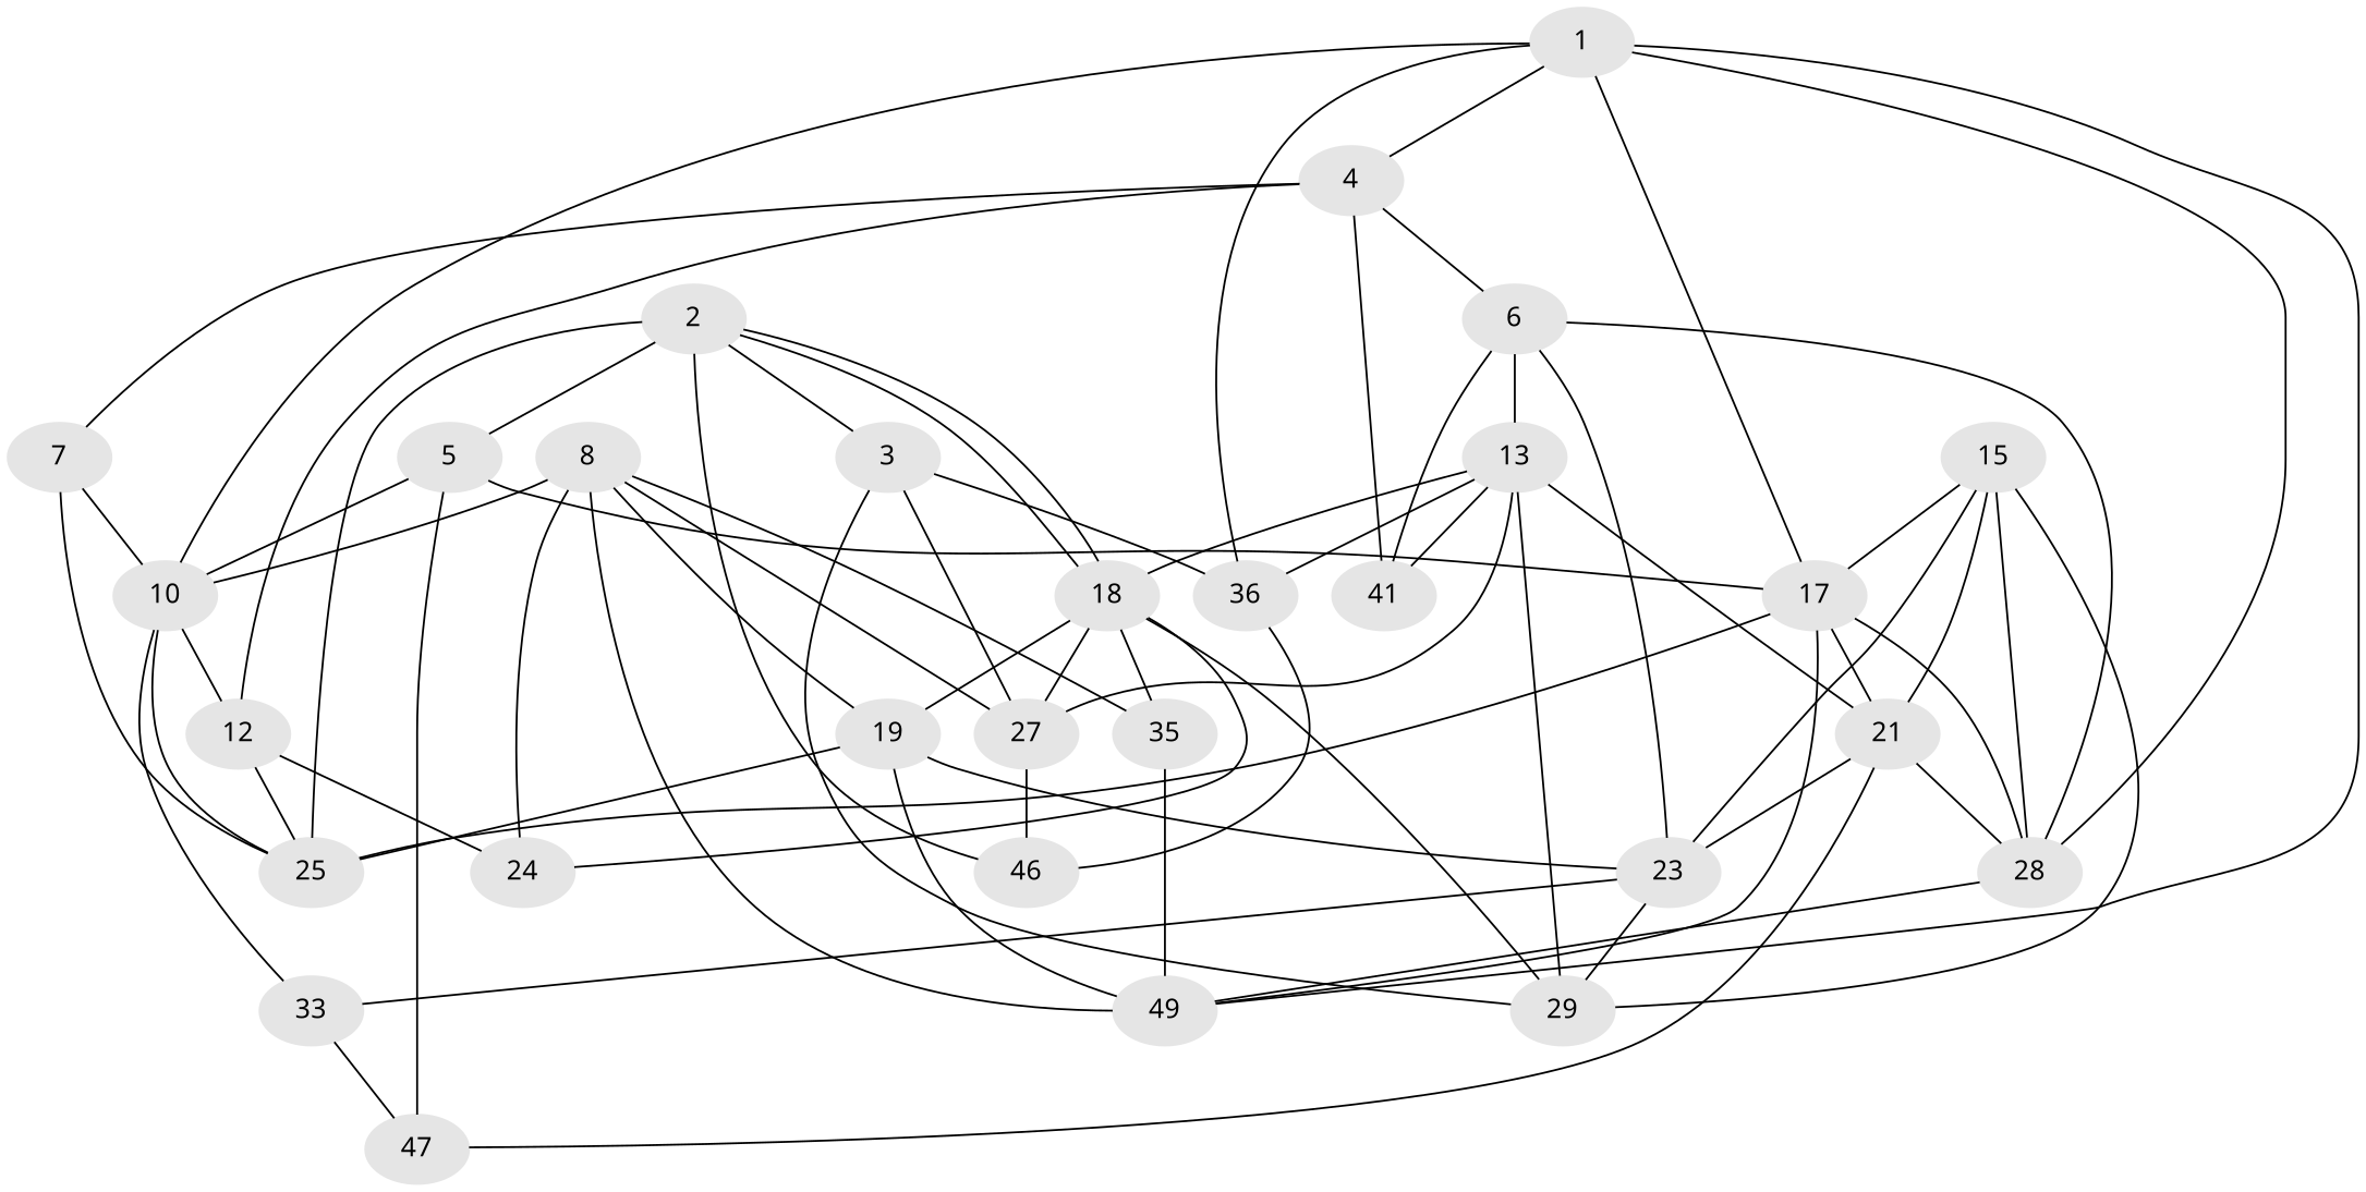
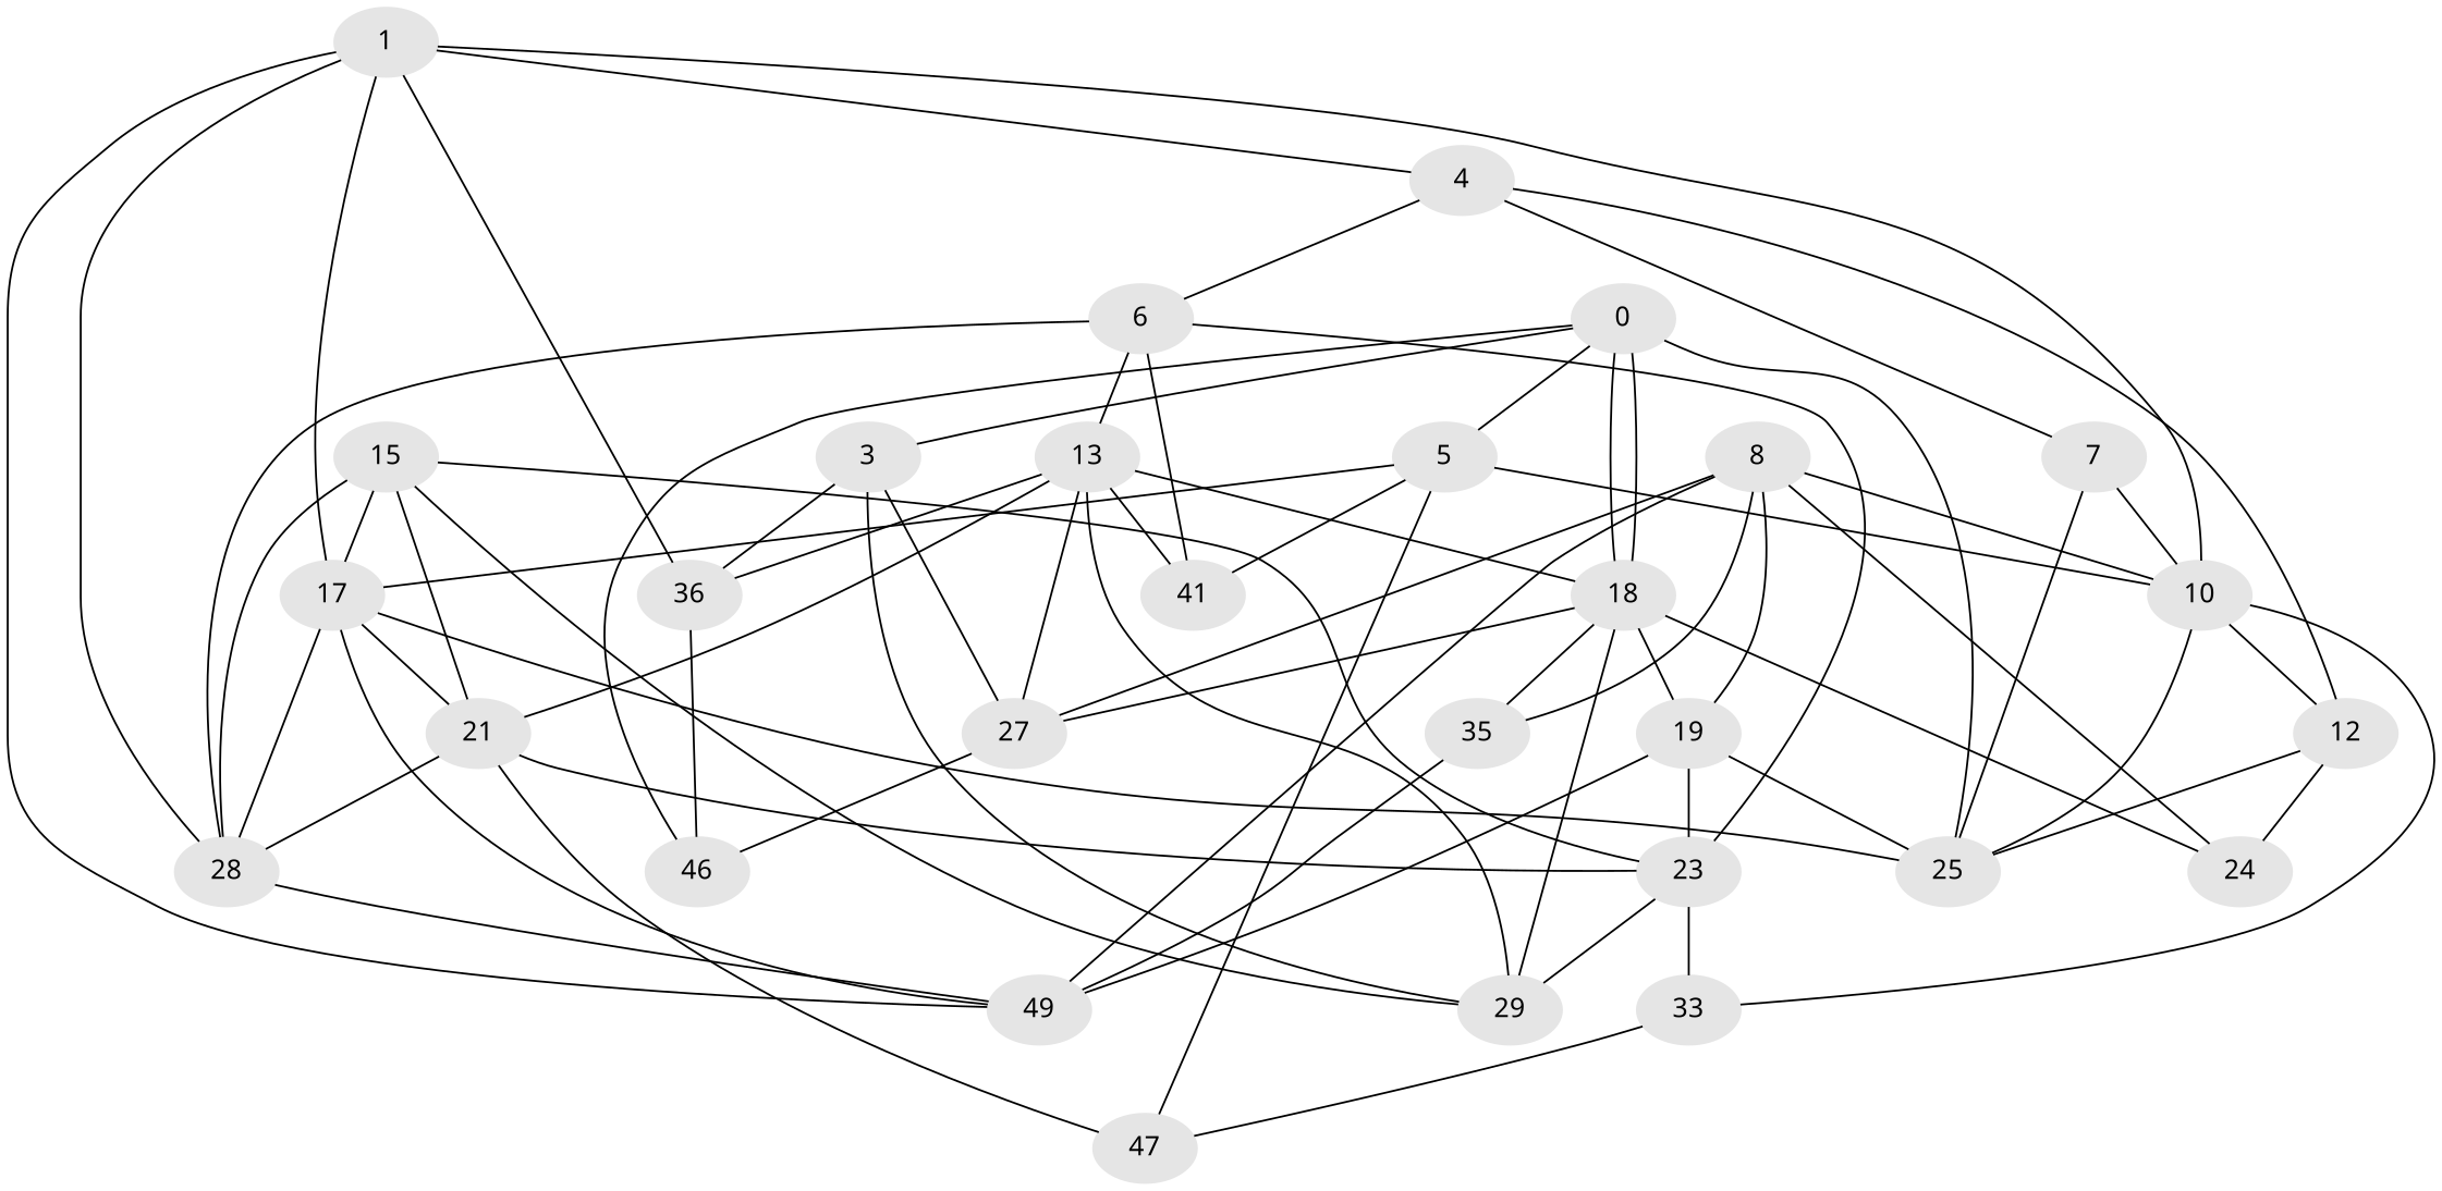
  graph {
    fontname="Noto Sans"
    node [color=gray90 fontname="Noto Sans" style=filled]
    edge [fontname="Noto Sans"]
    1 [super="+34"]
    4 [super="+9"]
    10 [super="+43"]
    17 [super="+26"]
    28 [super="+37"]
    36 [super="+39"]
    49 [super="+50"]
    6 [super="+11"]
    7
    12 [super="+16"]
    25 [super="+52"]
    33 [super="+51"]
    21 [super="+22"]
    46
-   2 [super="+14"]
+   2 [super="+14" label=0]
    3
    5 [super="+30"]
    18 [super="+32"]
    27 [super="+38"]
    29 [super="+40"]
    41
    47
    19 [super="+20"]
    24
    35
    13 [super="+44"]
    23 [super="+31"]
    15 [super="+45"]
    8 [super="+42"]
    1 -- 4
    1 -- 10
    1 -- 17
    1 -- 28
    1 -- 36
    1 -- 49
    4 -- 6
    4 -- 7
    4 -- 12
    10 -- 12 [weight=2]
    10 -- 25
    10 -- 33
    17 -- 28
    17 -- 49
    17 -- 25
    17 -- 21
    28 -- 49
    36 -- 46
    6 -- 28
    6 -- 41
    6 -- 13 [weight=2]
    6 -- 23
    7 -- 10
    7 -- 25
    12 -- 25
    12 -- 24
    33 -- 47
    21 -- 28
    21 -- 47
    21 -- 23
    2 -- 25 [weight=2]
    2 -- 46
    2 -- 3
    2 -- 5
    2 -- 18
    2 -- 18
    3 -- 36
    3 -- 27
    3 -- 29
    5 -- 10
    5 -- 17
-   4 -- 41
+   5 -- 41
    5 -- 47
    18 -- 27
    18 -- 29
    18 -- 19
    18 -- 24
    18 -- 35
    27 -- 46
    19 -- 49 [weight=2]
    19 -- 25
    19 -- 23
    35 -- 49
    13 -- 36
    13 -- 21
    13 -- 18
    13 -- 27
    13 -- 29
    13 -- 41
    23 -- 33
    23 -- 29
    15 -- 17
    15 -- 28
    15 -- 21
    15 -- 29
    15 -- 23
    8 -- 10
    8 -- 49
    8 -- 27
    8 -- 19
    8 -- 24
    8 -- 35
  }
